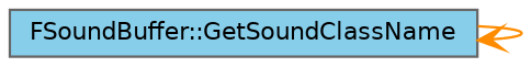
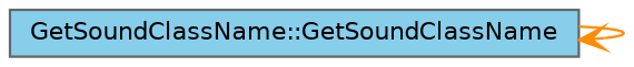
  digraph {
    rankdir=TB
-   n1 [color=gray40 fillcolor=skyblue fontcolor=black fontname=Helvetica fontsize=10 height=0.2 label="FSoundBuffer::GetSoundClassName" shape=box style=filled width=0.4]
+   n1 [color=gray40 fillcolor=skyblue fontcolor=black fontname=Helvetica fontsize=10 height=0.2 label="GetSoundClassName::GetSoundClassName" shape=box style=filled width=0.4]
    n1 -> n1 [color=darkorange fontname=Helvetica fontsize=10 labelfontname=Helvetica labelfontsize=10 style=solid arrowhead=vee]
  }
